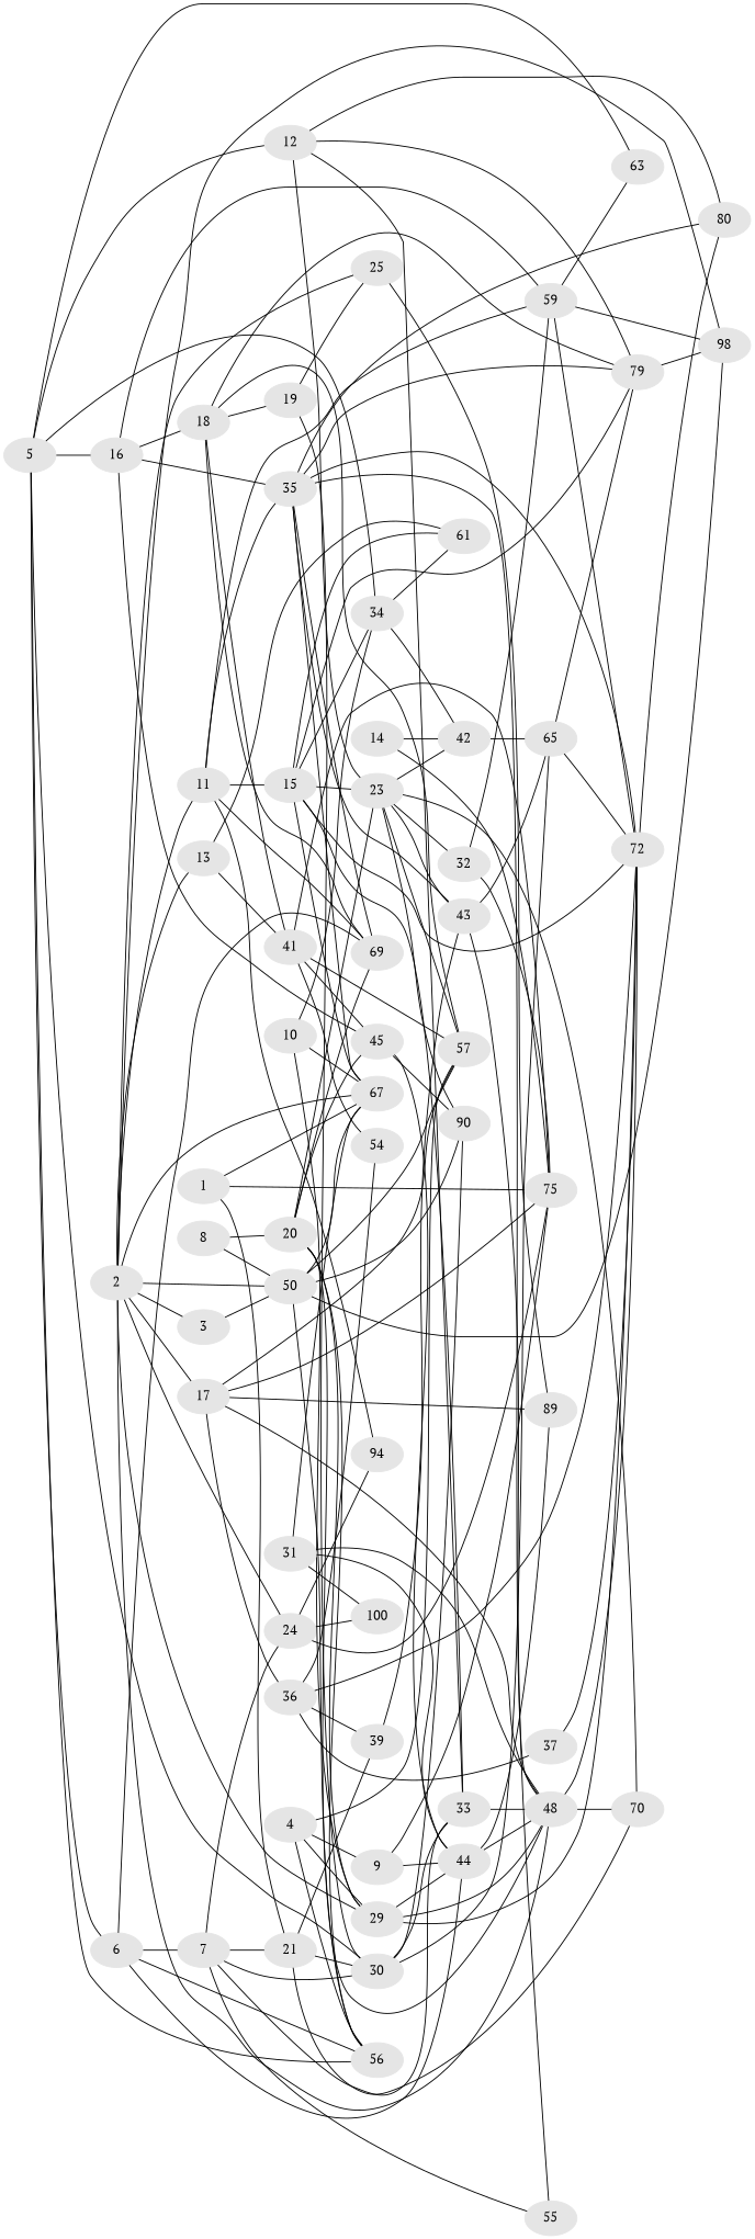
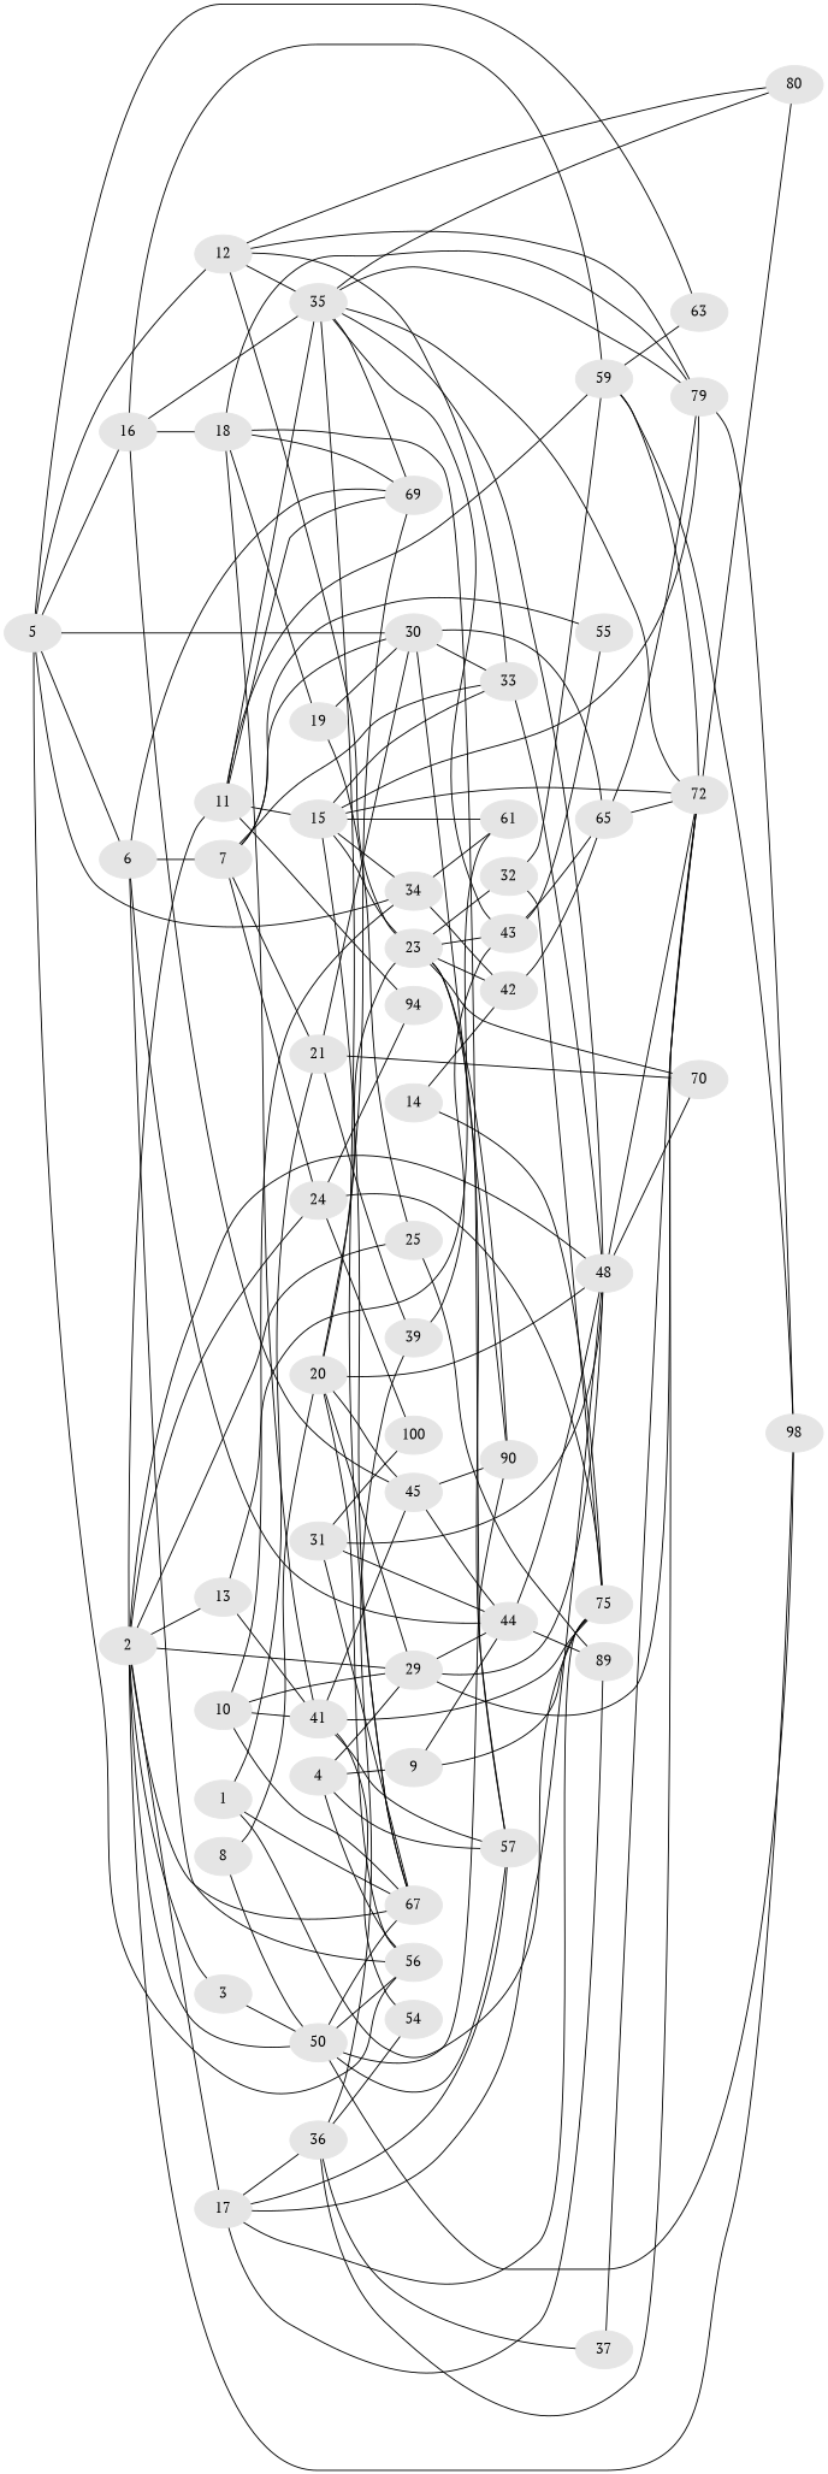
  graph {
    fontname="PT Serif"
    rankdir=LR
    node [color=gray90 fontname="PT Serif" style=filled]
    edge [fontname="PT Serif"]
    21 [super="+28"]
    30 [super="+40"]
    39
    70
    1
    67 [super="+76"]
    75 [super="+82"]
    2 [super="+66"]
    3
    11 [super="+27"]
    13 [super="+49"]
    17 [super="+53"]
    24 [super="+64"]
    25
    29 [super="+86"]
    48 [super="+97"]
    50 [super="+92"]
    98
    69 [super="+77"]
    15 [super="+88"]
    35 [super="+99"]
    59 [super="+71"]
    94
    41 [super="+46"]
    61
    57 [super="+93"]
    89
    36 [super="+47"]
    100
    44 [super="+78"]
    72 [super="+74"]
    56 [super="+83"]
    90
    4 [super="+52"]
    9
    5 [super="+22"]
    6
    12 [super="+51"]
    16 [super="+26"]
    34
    63
    7 [super="+38"]
    33 [super="+91"]
    23 [super="+87"]
    79 [super="+85"]
    80
    18 [super="+95"]
    45 [super="+68"]
    65 [super="+84"]
    42 [super="+58"]
    55
    20 [super="+81"]
    8
    10 [super="+62"]
    54
    43 [super="+73"]
    32 [super="+96"]
    14
    19
    37
    31 [super="+60"]
    21 -- 30
    21 -- 39
    21 -- 70
    30 -- 90
    30 -- 33
    30 -- 65
    39 -- 43
    1 -- 21
    1 -- 67
    1 -- 75
    2 -- 67
    2 -- 3
    2 -- 11
    2 -- 13
    2 -- 17
    2 -- 24
    2 -- 25
    2 -- 29
    2 -- 48
    2 -- 50
    2 -- 98
    3 -- 50
    11 -- 69
    11 -- 15 [weight=2]
    11 -- 35
    11 -- 59
    11 -- 94
    13 -- 41
    13 -- 61
    17 -- 75
    17 -- 48
    17 -- 57
    17 -- 89
    17 -- 36
    24 -- 75
    24 -- 94
    24 -- 100
    25 -- 89
    29 -- 48
    29 -- 44
    29 -- 72
    48 -- 70
    48 -- 72
    50 -- 67
    50 -- 98
    50 -- 57
    50 -- 56
    50 -- 90
    15 -- 67
    15 -- 61
    15 -- 72
    15 -- 34
    15 -- 33
    15 -- 23
    15 -- 79
    35 -- 67
    35 -- 48
    35 -- 69
    35 -- 72
    35 -- 79
    35 -- 80
    35 -- 43
    59 -- 98
    59 -- 72 [weight=2]
    59 -- 63
    41 -- 75
    41 -- 57
    41 -- 45
    41 -- 54
    36 -- 39
    36 -- 72
    36 -- 54
    36 -- 37
    44 -- 48
    44 -- 89
    72 -- 80
    4 -- 29
    4 -- 57
    4 -- 56
    4 -- 9
    9 -- 75
    9 -- 44
    5 -- 30
    5 -- 56
    5 -- 6
    5 -- 12
    5 -- 16
    5 -- 34
    5 -- 63
    6 -- 69
    6 -- 44
    6 -- 56
    6 -- 7 [weight=2]
+   12 -- 35
    12 -- 33
    12 -- 23
    12 -- 79
    12 -- 80
    16 -- 35
    16 -- 59
    16 -- 18
    16 -- 45
    34 -- 61
    34 -- 42
    7 -- 21
    7 -- 30
    7 -- 24 [weight=2]
    7 -- 33
    7 -- 55
    33 -- 48
    23 -- 70
    23 -- 57
    23 -- 90
    23 -- 42
    23 -- 43 [weight=2]
    23 -- 32
    79 -- 98
    18 -- 69
    18 -- 41
    18 -- 57
    18 -- 79
    18 -- 19
    45 -- 44
    45 -- 90
    65 -- 72
    65 -- 79
    42 -- 65
    20 -- 29
    20 -- 48
    20 -- 69
    20 -- 56
    20 -- 23
    20 -- 45
    8 -- 50
    8 -- 20
    10 -- 67
    10 -- 29
+   10 -- 41
    10 -- 34
    43 -- 65
    43 -- 55
    32 -- 75
    32 -- 59
    14 -- 75
    14 -- 42
    19 -- 30
    19 -- 25
    37 -- 72
    31 -- 67
    31 -- 48
    31 -- 100
    31 -- 44
  }
